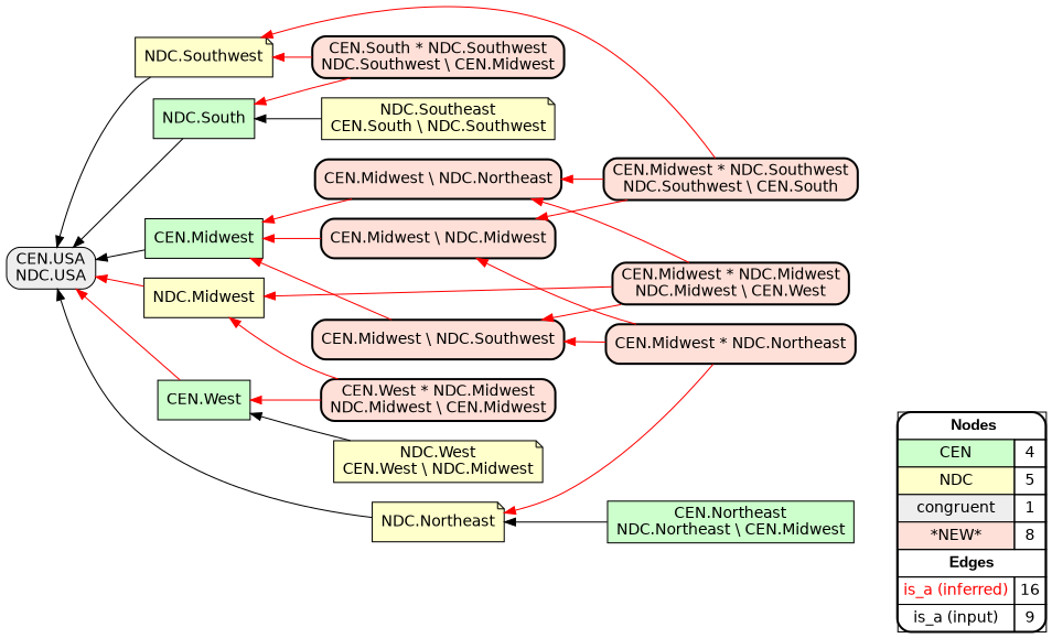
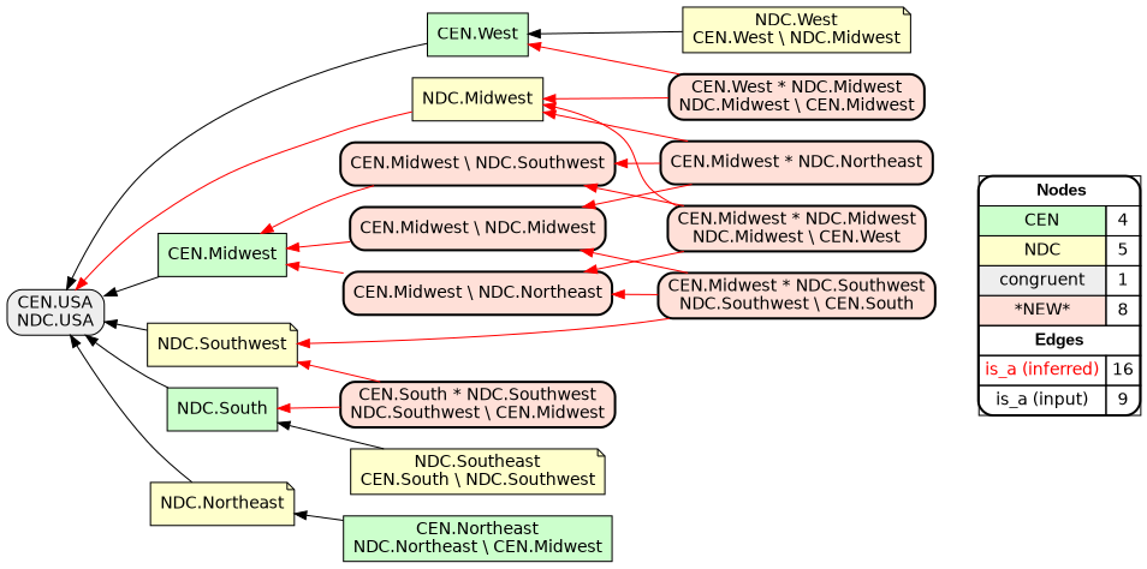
  digraph {
    rankdir=RL
    node [fillcolor="#FFE0D8" fontname=helvetica shape=box style="filled,rounded,bold"]
    edge [arrowhead=normal color="#FF0000" constraint=true penwidth=1 style=solid]
    n1 [fillcolor=white label=<   <TABLE BORDER="0" CELLBORDER="1" CELLSPACING="0" CELLPADDING="4">  <TR> <TD COLSPAN="2"><font face="Arial Black"> Nodes</font></TD> </TR>  <TR>   <TD bgcolor="#CCFFCC" fontname="helvetica">CEN</TD>   <TD>4</TD>   </TR>  <TR>   <TD bgcolor="#FFFFCC" fontname="helvetica">NDC</TD>   <TD>5</TD>   </TR>  <TR>   <TD bgcolor="#EEEEEE" fontname="helvetica">congruent</TD>   <TD>1</TD>   </TR>  <TR>   <TD bgcolor="#FFE0D8" fontname="helvetica">*NEW*</TD>   <TD>8</TD>   </TR>  <TR> <TD COLSPAN="2"><font face = "Arial Black"> Edges </font></TD> </TR>  <TR>   <TD><font color ="#FF0000">is_a (inferred)</font></TD><TD>16</TD> </TR> <TR>   <TD><font color ="#000000">is_a (input)</font></TD><TD>9</TD> </TR> </TABLE>   > margin=0]
    "CEN.Midwest" [fillcolor="#CCFFCC" style=filled]
    "CEN.USA\nNDC.USA" [fillcolor="#EEEEEE" style="filled,rounded"]
    "CEN.West" [fillcolor="#CCFFCC" style=filled]
    "CEN.Northeast\nNDC.Northeast \\ CEN.Midwest" [fillcolor="#CCFFCC" style=filled]
    "NDC.Northeast" [fillcolor="#FFFFCC" shape=note style=filled]
    n7 [fillcolor="#CCFFCC" label="NDC.South" style=filled]
    "NDC.West\nCEN.West \\ NDC.Midwest" [fillcolor="#FFFFCC" shape=note style=filled]
    "NDC.Midwest" [fillcolor="#FFFFCC" style=filled]
    "NDC.Southwest" [fillcolor="#FFFFCC" shape=note style=filled]
    "NDC.Southeast\nCEN.South \\ NDC.Southwest" [fillcolor="#FFFFCC" shape=note style=filled]
    "CEN.West * NDC.Midwest\nNDC.Midwest \\ CEN.Midwest"
    "CEN.South * NDC.Southwest\nNDC.Southwest \\ CEN.Midwest"
    "CEN.Midwest \\ NDC.Midwest"
    "CEN.Midwest \\ NDC.Southwest"
    "CEN.Midwest * NDC.Northeast"
    "CEN.Midwest * NDC.Midwest\nNDC.Midwest \\ CEN.West"
    "CEN.Midwest \\ NDC.Northeast"
    "CEN.Midwest * NDC.Southwest\nNDC.Southwest \\ CEN.South"
    subgraph sub_1 {
      rank=source
      n1
    }
    "CEN.Midwest" -> "CEN.USA\nNDC.USA" [color="#000000"]
-   "CEN.West" -> "CEN.USA\nNDC.USA"
+   "CEN.West" -> "CEN.USA\nNDC.USA" [color="#000000"]
    "CEN.Northeast\nNDC.Northeast \\ CEN.Midwest" -> "NDC.Northeast" [color="#000000"]
    "NDC.Northeast" -> "CEN.USA\nNDC.USA" [color="#000000"]
    n7 -> "CEN.USA\nNDC.USA" [color="#000000"]
    "NDC.West\nCEN.West \\ NDC.Midwest" -> "CEN.West" [color="#000000"]
    "NDC.Midwest" -> "CEN.USA\nNDC.USA"
    "NDC.Southwest" -> "CEN.USA\nNDC.USA" [color="#000000"]
    "NDC.Southeast\nCEN.South \\ NDC.Southwest" -> n7 [color="#000000"]
    "CEN.West * NDC.Midwest\nNDC.Midwest \\ CEN.Midwest" -> "CEN.West"
    "CEN.West * NDC.Midwest\nNDC.Midwest \\ CEN.Midwest" -> "NDC.Midwest"
    "CEN.South * NDC.Southwest\nNDC.Southwest \\ CEN.Midwest" -> n7
    "CEN.South * NDC.Southwest\nNDC.Southwest \\ CEN.Midwest" -> "NDC.Southwest"
    "CEN.Midwest \\ NDC.Midwest" -> "CEN.Midwest"
    "CEN.Midwest \\ NDC.Southwest" -> "CEN.Midwest"
-   "CEN.Midwest * NDC.Northeast" -> "NDC.Northeast"
+   "CEN.Midwest * NDC.Northeast" -> "NDC.Midwest"
    "CEN.Midwest * NDC.Northeast" -> "CEN.Midwest \\ NDC.Midwest"
    "CEN.Midwest * NDC.Northeast" -> "CEN.Midwest \\ NDC.Southwest"
    "CEN.Midwest * NDC.Midwest\nNDC.Midwest \\ CEN.West" -> "NDC.Midwest"
    "CEN.Midwest * NDC.Midwest\nNDC.Midwest \\ CEN.West" -> "CEN.Midwest \\ NDC.Southwest"
    "CEN.Midwest * NDC.Midwest\nNDC.Midwest \\ CEN.West" -> "CEN.Midwest \\ NDC.Northeast"
    "CEN.Midwest \\ NDC.Northeast" -> "CEN.Midwest"
    "CEN.Midwest * NDC.Southwest\nNDC.Southwest \\ CEN.South" -> "NDC.Southwest"
    "CEN.Midwest * NDC.Southwest\nNDC.Southwest \\ CEN.South" -> "CEN.Midwest \\ NDC.Midwest"
    "CEN.Midwest * NDC.Southwest\nNDC.Southwest \\ CEN.South" -> "CEN.Midwest \\ NDC.Northeast"
  }
